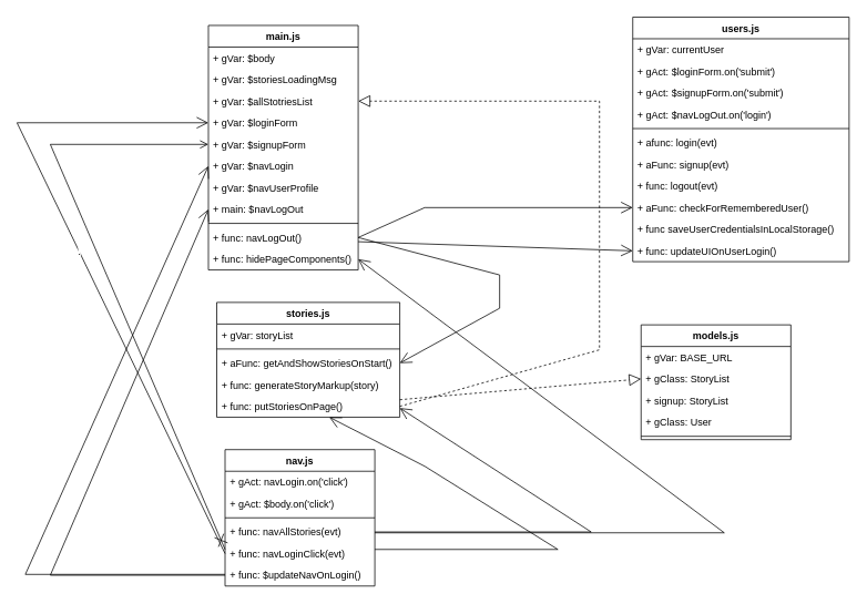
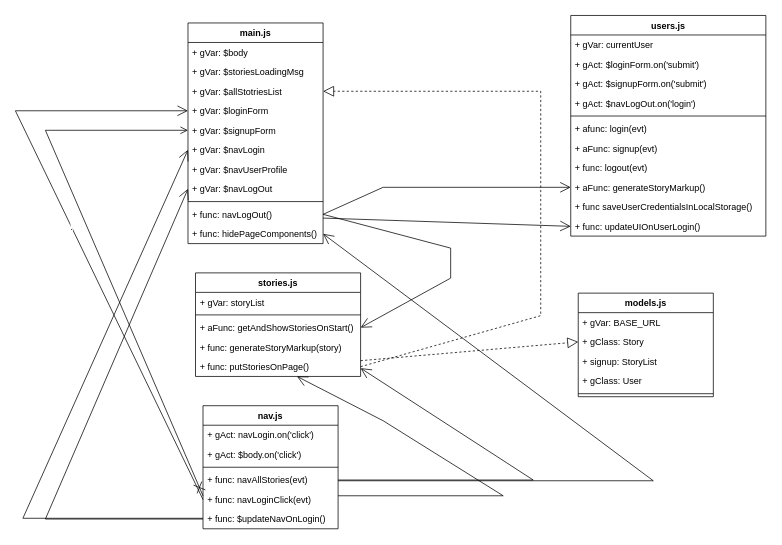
  <mxCell id="0" />
  <mxCell id="1" parent="0" />
  <mxCell id="2" value="main.js" style="swimlane;fontStyle=1;align=center;verticalAlign=top;childLayout=stackLayout;horizontal=1;startSize=26;horizontalStack=0;resizeParent=1;resizeParentMax=0;resizeLast=0;collapsible=1;marginBottom=0;" parent="1" vertex="1"><mxGeometry x="250" y="30" width="180" height="294" as="geometry" /></mxCell>
  <mxCell id="3" value="+ gVar: $body" style="text;strokeColor=none;fillColor=none;align=left;verticalAlign=top;spacingLeft=4;spacingRight=4;overflow=hidden;rotatable=0;points=[[0,0.5],[1,0.5]];portConstraint=eastwest;" parent="2" vertex="1"><mxGeometry y="26" width="180" height="26" as="geometry" /></mxCell>
  <mxCell id="4" value="+ gVar: $storiesLoadingMsg" style="text;strokeColor=none;fillColor=none;align=left;verticalAlign=top;spacingLeft=4;spacingRight=4;overflow=hidden;rotatable=0;points=[[0,0.5],[1,0.5]];portConstraint=eastwest;" parent="2" vertex="1"><mxGeometry y="52" width="180" height="26" as="geometry" /></mxCell>
  <mxCell id="5" value="+ gVar: $allStotriesList" style="text;strokeColor=none;fillColor=none;align=left;verticalAlign=top;spacingLeft=4;spacingRight=4;overflow=hidden;rotatable=0;points=[[0,0.5],[1,0.5]];portConstraint=eastwest;" parent="2" vertex="1"><mxGeometry y="78" width="180" height="26" as="geometry" /></mxCell>
  <mxCell id="6" value="+ gVar: $loginForm" style="text;strokeColor=none;fillColor=none;align=left;verticalAlign=top;spacingLeft=4;spacingRight=4;overflow=hidden;rotatable=0;points=[[0,0.5],[1,0.5]];portConstraint=eastwest;" parent="2" vertex="1"><mxGeometry y="104" width="180" height="26" as="geometry" /></mxCell>
  <mxCell id="7" value="+ gVar: $signupForm" style="text;strokeColor=none;fillColor=none;align=left;verticalAlign=top;spacingLeft=4;spacingRight=4;overflow=hidden;rotatable=0;points=[[0,0.5],[1,0.5]];portConstraint=eastwest;" parent="2" vertex="1"><mxGeometry y="130" width="180" height="26" as="geometry" /></mxCell>
  <mxCell id="8" value="+ gVar: $navLogin" style="text;strokeColor=none;fillColor=none;align=left;verticalAlign=top;spacingLeft=4;spacingRight=4;overflow=hidden;rotatable=0;points=[[0,0.5],[1,0.5]];portConstraint=eastwest;" parent="2" vertex="1"><mxGeometry y="156" width="180" height="26" as="geometry" /></mxCell>
  <mxCell id="9" value="+ gVar: $navUserProfile" style="text;strokeColor=none;fillColor=none;align=left;verticalAlign=top;spacingLeft=4;spacingRight=4;overflow=hidden;rotatable=0;points=[[0,0.5],[1,0.5]];portConstraint=eastwest;" parent="2" vertex="1"><mxGeometry y="182" width="180" height="26" as="geometry" /></mxCell>
- <mxCell id="10" value="+ main: $navLogOut" style="text;strokeColor=none;fillColor=none;align=left;verticalAlign=top;spacingLeft=4;spacingRight=4;overflow=hidden;rotatable=0;points=[[0,0.5],[1,0.5]];portConstraint=eastwest;" parent="2" vertex="1"><mxGeometry y="208" width="180" height="26" as="geometry" /></mxCell>
+ <mxCell id="10" value="+ gVar: $navLogOut" style="text;strokeColor=none;fillColor=none;align=left;verticalAlign=top;spacingLeft=4;spacingRight=4;overflow=hidden;rotatable=0;points=[[0,0.5],[1,0.5]];portConstraint=eastwest;" parent="2" vertex="1"><mxGeometry y="208" width="180" height="26" as="geometry" /></mxCell>
  <mxCell id="11" value="" style="line;strokeWidth=1;fillColor=none;align=left;verticalAlign=middle;spacingTop=-1;spacingLeft=3;spacingRight=3;rotatable=0;labelPosition=right;points=[];portConstraint=eastwest;" parent="2" vertex="1"><mxGeometry y="234" width="180" height="8" as="geometry" /></mxCell>
  <mxCell id="12" value="+ func: navLogOut()" style="text;strokeColor=none;fillColor=none;align=left;verticalAlign=top;spacingLeft=4;spacingRight=4;overflow=hidden;rotatable=0;points=[[0,0.5],[1,0.5]];portConstraint=eastwest;" parent="2" vertex="1"><mxGeometry y="242" width="180" height="26" as="geometry" /></mxCell>
  <mxCell id="13" value="+ func: hidePageComponents()" style="text;strokeColor=none;fillColor=none;align=left;verticalAlign=top;spacingLeft=4;spacingRight=4;overflow=hidden;rotatable=0;points=[[0,0.5],[1,0.5]];portConstraint=eastwest;" parent="2" vertex="1"><mxGeometry y="268" width="180" height="26" as="geometry" /></mxCell>
  <mxCell id="14" value="models.js" style="swimlane;fontStyle=1;align=center;verticalAlign=top;childLayout=stackLayout;horizontal=1;startSize=26;horizontalStack=0;resizeParent=1;resizeParentMax=0;resizeLast=0;collapsible=1;marginBottom=0;" parent="1" vertex="1"><mxGeometry x="770" y="390" width="180" height="138" as="geometry" /></mxCell>
  <mxCell id="15" value="+ gVar: BASE_URL" style="text;strokeColor=none;fillColor=none;align=left;verticalAlign=top;spacingLeft=4;spacingRight=4;overflow=hidden;rotatable=0;points=[[0,0.5],[1,0.5]];portConstraint=eastwest;" parent="14" vertex="1"><mxGeometry y="26" width="180" height="26" as="geometry" /></mxCell>
- <mxCell id="16" value="+ gClass: StoryList" style="text;strokeColor=none;fillColor=none;align=left;verticalAlign=top;spacingLeft=4;spacingRight=4;overflow=hidden;rotatable=0;points=[[0,0.5],[1,0.5]];portConstraint=eastwest;" parent="14" vertex="1"><mxGeometry y="52" width="180" height="26" as="geometry" /></mxCell>
+ <mxCell id="16" value="+ gClass: Story" style="text;strokeColor=none;fillColor=none;align=left;verticalAlign=top;spacingLeft=4;spacingRight=4;overflow=hidden;rotatable=0;points=[[0,0.5],[1,0.5]];portConstraint=eastwest;" parent="14" vertex="1"><mxGeometry y="52" width="180" height="26" as="geometry" /></mxCell>
  <mxCell id="17" value="+ signup: StoryList" style="text;strokeColor=none;fillColor=none;align=left;verticalAlign=top;spacingLeft=4;spacingRight=4;overflow=hidden;rotatable=0;points=[[0,0.5],[1,0.5]];portConstraint=eastwest;" parent="14" vertex="1"><mxGeometry y="78" width="180" height="26" as="geometry" /></mxCell>
  <mxCell id="18" value="+ gClass: User" style="text;strokeColor=none;fillColor=none;align=left;verticalAlign=top;spacingLeft=4;spacingRight=4;overflow=hidden;rotatable=0;points=[[0,0.5],[1,0.5]];portConstraint=eastwest;" parent="14" vertex="1"><mxGeometry y="104" width="180" height="26" as="geometry" /></mxCell>
  <mxCell id="19" value="" style="line;strokeWidth=1;fillColor=none;align=left;verticalAlign=middle;spacingTop=-1;spacingLeft=3;spacingRight=3;rotatable=0;labelPosition=right;points=[];portConstraint=eastwest;" parent="14" vertex="1"><mxGeometry y="130" width="180" height="8" as="geometry" /></mxCell>
  <mxCell id="20" value="nav.js" style="swimlane;fontStyle=1;align=center;verticalAlign=top;childLayout=stackLayout;horizontal=1;startSize=26;horizontalStack=0;resizeParent=1;resizeParentMax=0;resizeLast=0;collapsible=1;marginBottom=0;" parent="1" vertex="1"><mxGeometry x="270" y="540" width="180" height="164" as="geometry" /></mxCell>
  <mxCell id="21" value="+ gAct: navLogin.on('click')" style="text;strokeColor=none;fillColor=none;align=left;verticalAlign=top;spacingLeft=4;spacingRight=4;overflow=hidden;rotatable=0;points=[[0,0.5],[1,0.5]];portConstraint=eastwest;" parent="20" vertex="1"><mxGeometry y="26" width="180" height="26" as="geometry" /></mxCell>
  <mxCell id="22" value="+ gAct: $body.on('click')" style="text;strokeColor=none;fillColor=none;align=left;verticalAlign=top;spacingLeft=4;spacingRight=4;overflow=hidden;rotatable=0;points=[[0,0.5],[1,0.5]];portConstraint=eastwest;" parent="20" vertex="1"><mxGeometry y="52" width="180" height="26" as="geometry" /></mxCell>
  <mxCell id="23" value="" style="line;strokeWidth=1;fillColor=none;align=left;verticalAlign=middle;spacingTop=-1;spacingLeft=3;spacingRight=3;rotatable=0;labelPosition=right;points=[];portConstraint=eastwest;" parent="20" vertex="1"><mxGeometry y="78" width="180" height="8" as="geometry" /></mxCell>
  <mxCell id="24" value="+ func: navAllStories(evt)" style="text;strokeColor=none;fillColor=none;align=left;verticalAlign=top;spacingLeft=4;spacingRight=4;overflow=hidden;rotatable=0;points=[[0,0.5],[1,0.5]];portConstraint=eastwest;" parent="20" vertex="1"><mxGeometry y="86" width="180" height="26" as="geometry" /></mxCell>
  <mxCell id="25" value="+ func: navLoginClick(evt)" style="text;strokeColor=none;fillColor=none;align=left;verticalAlign=top;spacingLeft=4;spacingRight=4;overflow=hidden;rotatable=0;points=[[0,0.5],[1,0.5]];portConstraint=eastwest;" parent="20" vertex="1"><mxGeometry y="112" width="180" height="26" as="geometry" /></mxCell>
  <mxCell id="26" value="+ func: $updateNavOnLogin()" style="text;strokeColor=none;fillColor=none;align=left;verticalAlign=top;spacingLeft=4;spacingRight=4;overflow=hidden;rotatable=0;points=[[0,0.5],[1,0.5]];portConstraint=eastwest;" parent="20" vertex="1"><mxGeometry y="138" width="180" height="26" as="geometry" /></mxCell>
  <mxCell id="27" value="stories.js" style="swimlane;fontStyle=1;align=center;verticalAlign=top;childLayout=stackLayout;horizontal=1;startSize=26;horizontalStack=0;resizeParent=1;resizeParentMax=0;resizeLast=0;collapsible=1;marginBottom=0;" parent="1" vertex="1"><mxGeometry x="260" y="363" width="220" height="138" as="geometry" /></mxCell>
  <mxCell id="28" value="+ gVar: storyList" style="text;strokeColor=none;fillColor=none;align=left;verticalAlign=top;spacingLeft=4;spacingRight=4;overflow=hidden;rotatable=0;points=[[0,0.5],[1,0.5]];portConstraint=eastwest;" parent="27" vertex="1"><mxGeometry y="26" width="220" height="26" as="geometry" /></mxCell>
  <mxCell id="29" value="" style="line;strokeWidth=1;fillColor=none;align=left;verticalAlign=middle;spacingTop=-1;spacingLeft=3;spacingRight=3;rotatable=0;labelPosition=right;points=[];portConstraint=eastwest;" parent="27" vertex="1"><mxGeometry y="52" width="220" height="8" as="geometry" /></mxCell>
  <mxCell id="30" value="+ aFunc: getAndShowStoriesOnStart()" style="text;strokeColor=none;fillColor=none;align=left;verticalAlign=top;spacingLeft=4;spacingRight=4;overflow=hidden;rotatable=0;points=[[0,0.5],[1,0.5]];portConstraint=eastwest;" parent="27" vertex="1"><mxGeometry y="60" width="220" height="26" as="geometry" /></mxCell>
  <mxCell id="31" value="+ func: generateStoryMarkup(story)" style="text;strokeColor=none;fillColor=none;align=left;verticalAlign=top;spacingLeft=4;spacingRight=4;overflow=hidden;rotatable=0;points=[[0,0.5],[1,0.5]];portConstraint=eastwest;" parent="27" vertex="1"><mxGeometry y="86" width="220" height="26" as="geometry" /></mxCell>
  <mxCell id="32" value="+ func: putStoriesOnPage()" style="text;strokeColor=none;fillColor=none;align=left;verticalAlign=top;spacingLeft=4;spacingRight=4;overflow=hidden;rotatable=0;points=[[0,0.5],[1,0.5]];portConstraint=eastwest;" parent="27" vertex="1"><mxGeometry y="112" width="220" height="26" as="geometry" /></mxCell>
  <mxCell id="33" value="users.js" style="swimlane;fontStyle=1;align=center;verticalAlign=top;childLayout=stackLayout;horizontal=1;startSize=26;horizontalStack=0;resizeParent=1;resizeParentMax=0;resizeLast=0;collapsible=1;marginBottom=0;" parent="1" vertex="1"><mxGeometry x="760" y="20" width="260" height="294" as="geometry" /></mxCell>
  <mxCell id="34" value="+ gVar: currentUser" style="text;strokeColor=none;fillColor=none;align=left;verticalAlign=top;spacingLeft=4;spacingRight=4;overflow=hidden;rotatable=0;points=[[0,0.5],[1,0.5]];portConstraint=eastwest;" parent="33" vertex="1"><mxGeometry y="26" width="260" height="26" as="geometry" /></mxCell>
  <mxCell id="35" value="+ gAct: $loginForm.on('submit')" style="text;strokeColor=none;fillColor=none;align=left;verticalAlign=top;spacingLeft=4;spacingRight=4;overflow=hidden;rotatable=0;points=[[0,0.5],[1,0.5]];portConstraint=eastwest;" parent="33" vertex="1"><mxGeometry y="52" width="260" height="26" as="geometry" /></mxCell>
  <mxCell id="36" value="+ gAct: $signupForm.on('submit')" style="text;strokeColor=none;fillColor=none;align=left;verticalAlign=top;spacingLeft=4;spacingRight=4;overflow=hidden;rotatable=0;points=[[0,0.5],[1,0.5]];portConstraint=eastwest;" parent="33" vertex="1"><mxGeometry y="78" width="260" height="26" as="geometry" /></mxCell>
  <mxCell id="37" value="+ gAct: $navLogOut.on('login')" style="text;strokeColor=none;fillColor=none;align=left;verticalAlign=top;spacingLeft=4;spacingRight=4;overflow=hidden;rotatable=0;points=[[0,0.5],[1,0.5]];portConstraint=eastwest;" parent="33" vertex="1"><mxGeometry y="104" width="260" height="26" as="geometry" /></mxCell>
  <mxCell id="38" value="" style="line;strokeWidth=1;fillColor=none;align=left;verticalAlign=middle;spacingTop=-1;spacingLeft=3;spacingRight=3;rotatable=0;labelPosition=right;points=[];portConstraint=eastwest;" parent="33" vertex="1"><mxGeometry y="130" width="260" height="8" as="geometry" /></mxCell>
  <mxCell id="39" value="+ afunc: login(evt)" style="text;strokeColor=none;fillColor=none;align=left;verticalAlign=top;spacingLeft=4;spacingRight=4;overflow=hidden;rotatable=0;points=[[0,0.5],[1,0.5]];portConstraint=eastwest;" parent="33" vertex="1"><mxGeometry y="138" width="260" height="26" as="geometry" /></mxCell>
  <mxCell id="40" value="+ aFunc: signup(evt)" style="text;strokeColor=none;fillColor=none;align=left;verticalAlign=top;spacingLeft=4;spacingRight=4;overflow=hidden;rotatable=0;points=[[0,0.5],[1,0.5]];portConstraint=eastwest;" parent="33" vertex="1"><mxGeometry y="164" width="260" height="26" as="geometry" /></mxCell>
  <mxCell id="41" value="+ func: logout(evt)" style="text;strokeColor=none;fillColor=none;align=left;verticalAlign=top;spacingLeft=4;spacingRight=4;overflow=hidden;rotatable=0;points=[[0,0.5],[1,0.5]];portConstraint=eastwest;" parent="33" vertex="1"><mxGeometry y="190" width="260" height="26" as="geometry" /></mxCell>
- <mxCell id="42" value="+ aFunc: checkForRememberedUser()" style="text;strokeColor=none;fillColor=none;align=left;verticalAlign=top;spacingLeft=4;spacingRight=4;overflow=hidden;rotatable=0;points=[[0,0.5],[1,0.5]];portConstraint=eastwest;" parent="33" vertex="1"><mxGeometry y="216" width="260" height="26" as="geometry" /></mxCell>
+ <mxCell id="42" value="+ aFunc: generateStoryMarkup()" style="text;strokeColor=none;fillColor=none;align=left;verticalAlign=top;spacingLeft=4;spacingRight=4;overflow=hidden;rotatable=0;points=[[0,0.5],[1,0.5]];portConstraint=eastwest;" parent="33" vertex="1"><mxGeometry y="216" width="260" height="26" as="geometry" /></mxCell>
  <mxCell id="43" value="+ func saveUserCredentialsInLocalStorage()" style="text;strokeColor=none;fillColor=none;align=left;verticalAlign=top;spacingLeft=4;spacingRight=4;overflow=hidden;rotatable=0;points=[[0,0.5],[1,0.5]];portConstraint=eastwest;" parent="33" vertex="1"><mxGeometry y="242" width="260" height="26" as="geometry" /></mxCell>
  <mxCell id="44" value="+ func: updateUIOnUserLogin()" style="text;strokeColor=none;fillColor=none;align=left;verticalAlign=top;spacingLeft=4;spacingRight=4;overflow=hidden;rotatable=0;points=[[0,0.5],[1,0.5]];portConstraint=eastwest;" parent="33" vertex="1"><mxGeometry y="268" width="260" height="26" as="geometry" /></mxCell>
  <mxCell id="45" value="" style="endArrow=open;endFill=1;endSize=12;html=1;rounded=0;exitX=1;exitY=0.5;exitDx=0;exitDy=0;entryX=0;entryY=0.5;entryDx=0;entryDy=0;" parent="1" source="12" target="42" edge="1"><mxGeometry width="160" relative="1" as="geometry"><mxPoint x="610" y="230" as="sourcePoint" /><mxPoint x="700" y="280" as="targetPoint" /><Array as="points"><mxPoint x="510" y="249" /></Array></mxGeometry></mxCell>
  <mxCell id="46" value="" style="endArrow=open;endFill=1;endSize=12;html=1;rounded=0;entryX=1;entryY=0.5;entryDx=0;entryDy=0;" parent="1" target="30" edge="1"><mxGeometry width="160" relative="1" as="geometry"><mxPoint x="430" y="285" as="sourcePoint" /><mxPoint x="590" y="310" as="targetPoint" /><Array as="points"><mxPoint x="600" y="330" /><mxPoint x="600" y="370" /></Array></mxGeometry></mxCell>
  <mxCell id="47" value="" style="endArrow=open;endFill=1;endSize=12;html=1;rounded=0;entryX=0;entryY=0.5;entryDx=0;entryDy=0;" parent="1" target="44" edge="1"><mxGeometry width="160" relative="1" as="geometry"><mxPoint x="430" y="290" as="sourcePoint" /><mxPoint x="610" y="280" as="targetPoint" /><Array as="points" /></mxGeometry></mxCell>
  <mxCell id="48" value="" style="endArrow=open;endFill=1;endSize=12;html=1;rounded=0;entryX=1;entryY=0.5;entryDx=0;entryDy=0;" parent="1" target="13" edge="1"><mxGeometry width="160" relative="1" as="geometry"><mxPoint x="450" y="640" as="sourcePoint" /><mxPoint x="610" y="640" as="targetPoint" /><Array as="points"><mxPoint x="870" y="640" /></Array></mxGeometry></mxCell>
  <mxCell id="49" value="" style="endArrow=open;endFill=1;endSize=12;html=1;rounded=0;" parent="1" edge="1"><mxGeometry width="160" relative="1" as="geometry"><mxPoint x="450" y="639" as="sourcePoint" /><mxPoint x="480" y="490" as="targetPoint" /><Array as="points"><mxPoint x="710" y="639" /></Array></mxGeometry></mxCell>
  <mxCell id="50" value="" style="endArrow=open;endFill=1;endSize=12;html=1;rounded=0;" parent="1" target="32" edge="1"><mxGeometry width="160" relative="1" as="geometry"><mxPoint x="450" y="660" as="sourcePoint" /><mxPoint x="490" y="500" as="targetPoint" /><Array as="points"><mxPoint x="670" y="660" /><mxPoint x="510" y="560" /></Array></mxGeometry></mxCell>
  <mxCell id="51" value="" style="endArrow=open;endFill=1;endSize=12;html=1;rounded=0;exitX=0;exitY=0.5;exitDx=0;exitDy=0;entryX=0;entryY=0.5;entryDx=0;entryDy=0;" parent="1" source="26" target="10" edge="1"><mxGeometry width="160" relative="1" as="geometry"><mxPoint x="180" y="670" as="sourcePoint" /><mxPoint x="340" y="670" as="targetPoint" /><Array as="points"><mxPoint x="60" y="691" /></Array></mxGeometry></mxCell>
  <mxCell id="52" value="." style="endArrow=open;endFill=1;endSize=12;html=1;rounded=0;exitX=0;exitY=0.5;exitDx=0;exitDy=0;entryX=0;entryY=0.5;entryDx=0;entryDy=0;" parent="1" source="25" target="6" edge="1"><mxGeometry width="160" relative="1" as="geometry"><mxPoint x="110" y="560" as="sourcePoint" /><mxPoint x="130" y="170" as="targetPoint" /><Array as="points"><mxPoint x="20" y="147" /></Array></mxGeometry></mxCell>
  <mxCell id="53" value="" style="endArrow=open;startArrow=cross;endFill=0;startFill=0;endSize=8;startSize=10;html=1;rounded=0;entryX=0;entryY=0.5;entryDx=0;entryDy=0;" parent="1" target="7" edge="1"><mxGeometry width="160" relative="1" as="geometry"><mxPoint x="270" y="660" as="sourcePoint" /><mxPoint x="230" y="600" as="targetPoint" /><Array as="points"><mxPoint x="60" y="173" /></Array></mxGeometry></mxCell>
  <mxCell id="54" value="" style="endArrow=open;endFill=1;endSize=12;html=1;rounded=0;entryX=0;entryY=0.5;entryDx=0;entryDy=0;" parent="1" target="8" edge="1"><mxGeometry width="160" relative="1" as="geometry"><mxPoint x="270" y="690" as="sourcePoint" /><mxPoint x="230" y="730" as="targetPoint" /><Array as="points"><mxPoint x="30" y="690" /></Array></mxGeometry></mxCell>
  <mxCell id="55" value="" style="endArrow=block;dashed=1;endFill=0;endSize=12;html=1;rounded=0;entryX=0;entryY=0.5;entryDx=0;entryDy=0;" parent="1" target="16" edge="1"><mxGeometry width="160" relative="1" as="geometry"><mxPoint x="480" y="480" as="sourcePoint" /><mxPoint x="640" y="460" as="targetPoint" /><Array as="points" /></mxGeometry></mxCell>
  <mxCell id="56" value="" style="endArrow=block;dashed=1;endFill=0;endSize=12;html=1;rounded=0;entryX=1;entryY=0.5;entryDx=0;entryDy=0;exitX=1;exitY=0.5;exitDx=0;exitDy=0;" parent="1" source="32" target="5" edge="1"><mxGeometry width="160" relative="1" as="geometry"><mxPoint x="480" y="460" as="sourcePoint" /><mxPoint x="640" y="460" as="targetPoint" /><Array as="points"><mxPoint x="720" y="420" /><mxPoint x="720" y="340" /><mxPoint x="720" y="121" /></Array></mxGeometry></mxCell>
